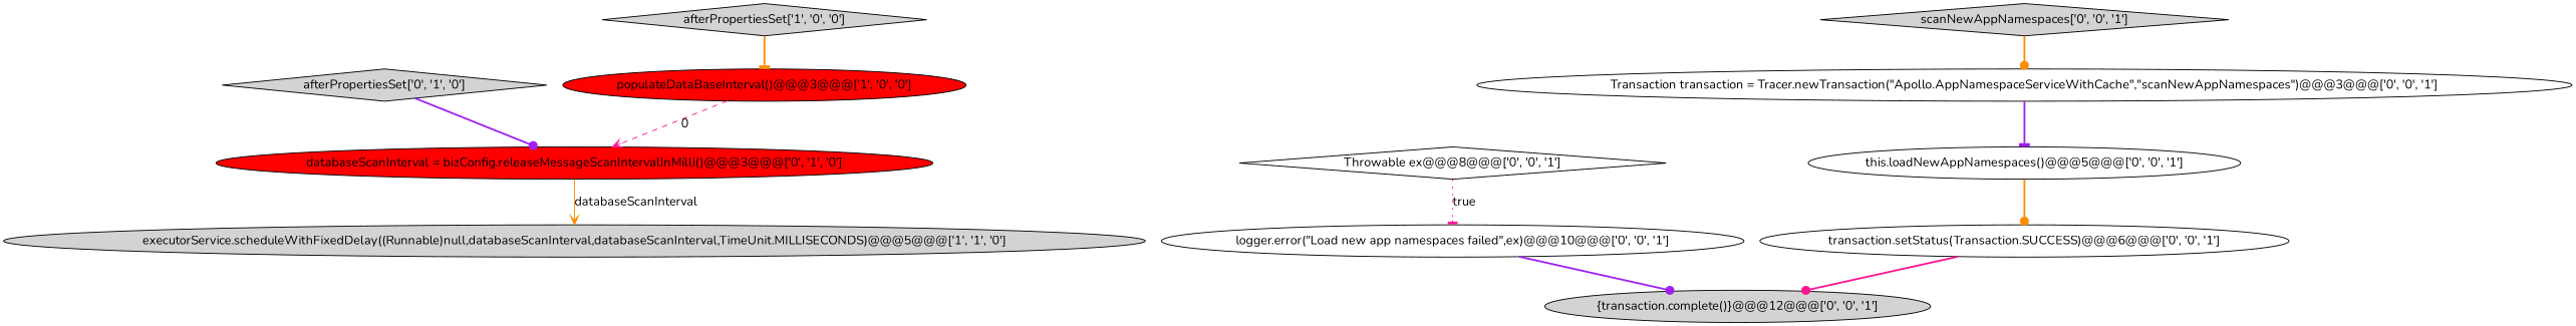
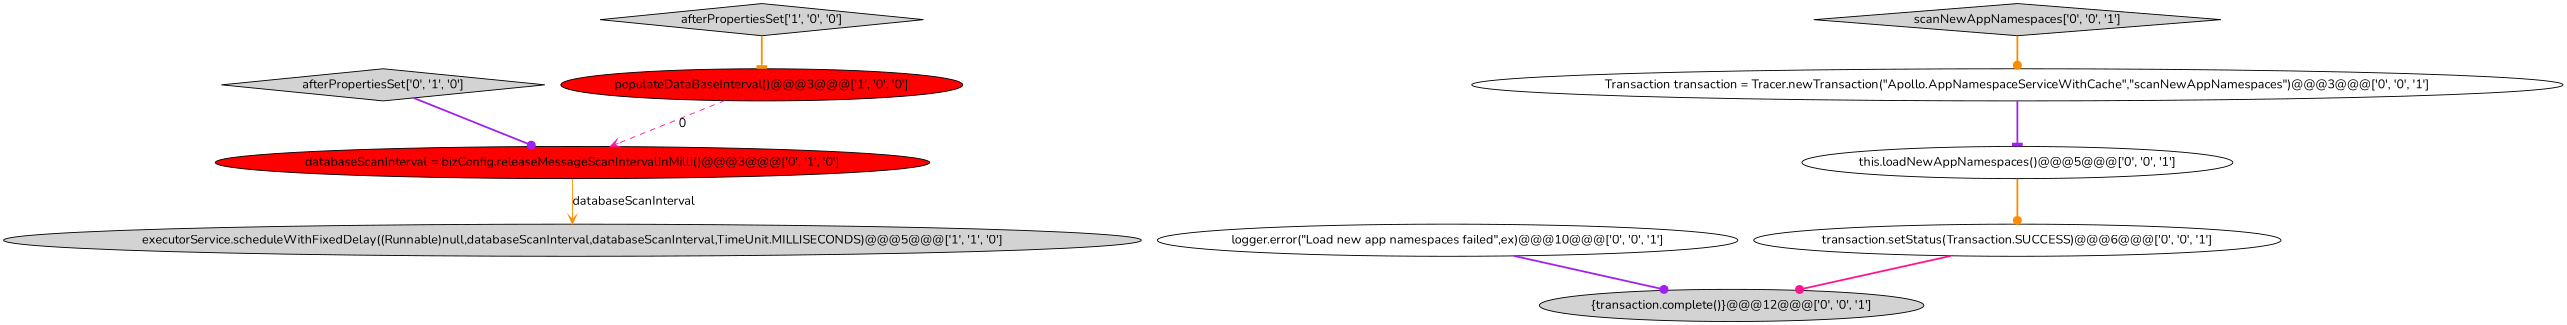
  digraph {
    fontname=Nunito
    node [fillcolor=lightgray fontname=Nunito shape=ellipse style=filled]
    edge [arrowhead=dot color=darkorange fontname=Nunito style=bold]
    n1 [label="afterPropertiesSet['0', '1', '0']" shape=diamond]
    n2 [fillcolor=red label="databaseScanInterval = bizConfig.releaseMessageScanIntervalInMilli()@@@3@@@['0', '1', '0']"]
    n3 [label="executorService.scheduleWithFixedDelay((Runnable)null,databaseScanInterval,databaseScanInterval,TimeUnit.MILLISECONDS)@@@5@@@['1', '1', '0']"]
-   n4 [fillcolor=white label="Throwable ex@@@8@@@['0', '0', '1']" shape=diamond]
    n5 [fillcolor=white label="logger.error(\"Load new app namespaces failed\",ex)@@@10@@@['0', '0', '1']"]
    n6 [label="{transaction.complete()}@@@12@@@['0', '0', '1']"]
    n7 [fillcolor=white label="transaction.setStatus(Transaction.SUCCESS)@@@6@@@['0', '0', '1']"]
    n8 [fillcolor=red label="populateDataBaseInterval()@@@3@@@['1', '0', '0']"]
    n9 [fillcolor=white label="this.loadNewAppNamespaces()@@@5@@@['0', '0', '1']"]
    n10 [label="scanNewAppNamespaces['0', '0', '1']" shape=diamond]
    n11 [fillcolor=white label="Transaction transaction = Tracer.newTransaction(\"Apollo.AppNamespaceServiceWithCache\",\"scanNewAppNamespaces\")@@@3@@@['0', '0', '1']"]
    n12 [label="afterPropertiesSet['1', '0', '0']" shape=diamond]
    n1 -> n2 [color=purple]
    n2 -> n3 [arrowhead=vee label=databaseScanInterval style=solid]
-   n4 -> n5 [arrowhead=tee color=deeppink label=true style=dotted]
    n5 -> n6 [color=purple]
    n7 -> n6 [color=deeppink]
    n8 -> n2 [arrowhead=vee color=deeppink label=0 style=dashed]
    n9 -> n7
    n10 -> n11
    n11 -> n9 [arrowhead=tee color=purple]
    n12 -> n8 [arrowhead=tee]
  }
